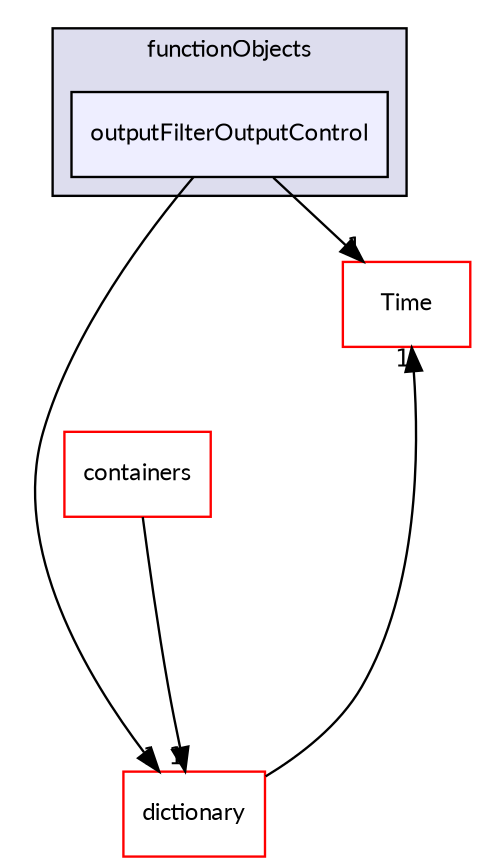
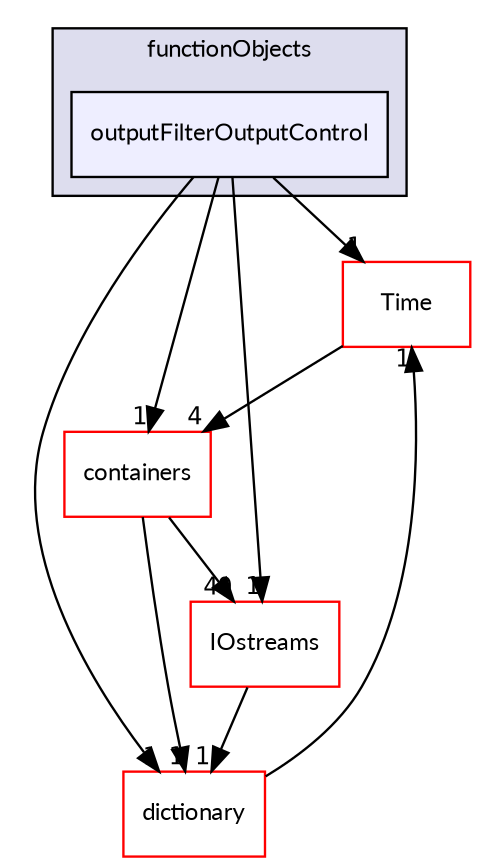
  digraph {
    compound=true
    fontname=Lato
    node [fontname=Lato fontsize=10 shape=box color=red]
    edge [fontname=Lato headlabel=1 labeldistance=1.5 labelfontname=Helvetica labelfontsize=10]
    n1 [fillcolor="#eeeeff" label=outputFilterOutputControl pencolor=black style=filled color=""]
    n2 [label=Time]
    n3 [label=containers]
+   n4 [label=IOstreams]
    n5 [label=dictionary]
    subgraph cluster_1 {
      bgcolor="#ddddee"
      fontsize=10
      label=functionObjects
      pencolor=black
      n1
    }
    n1 -> n2
+   n1 -> n3
+   n1 -> n4
    n1 -> n5
+   n2 -> n3 [headlabel=4]
+   n3 -> n4 [headlabel=40]
    n3 -> n5
+   n4 -> n5
    n5 -> n2
  }
